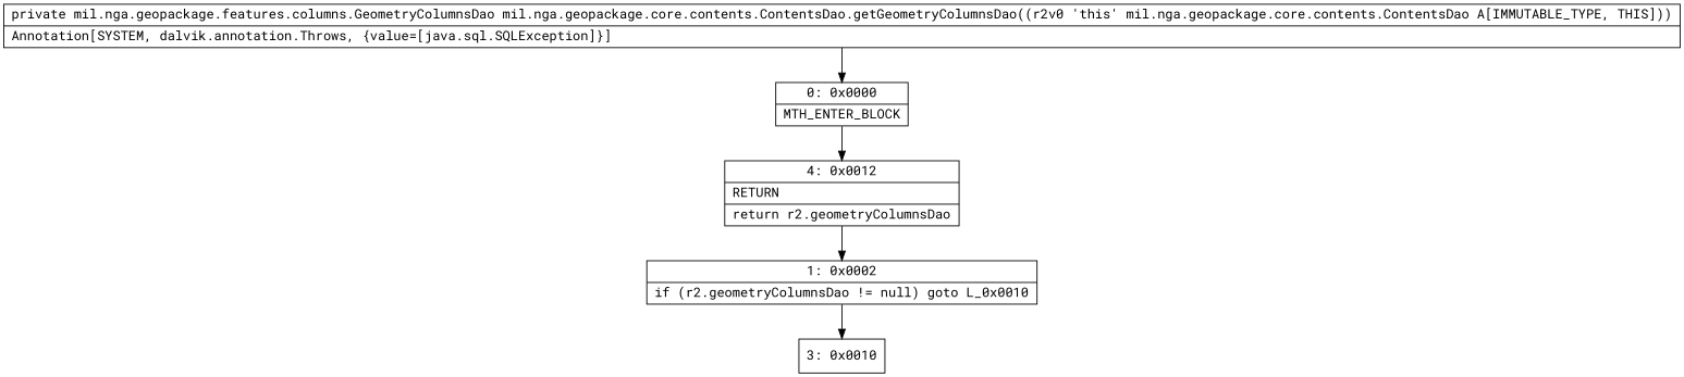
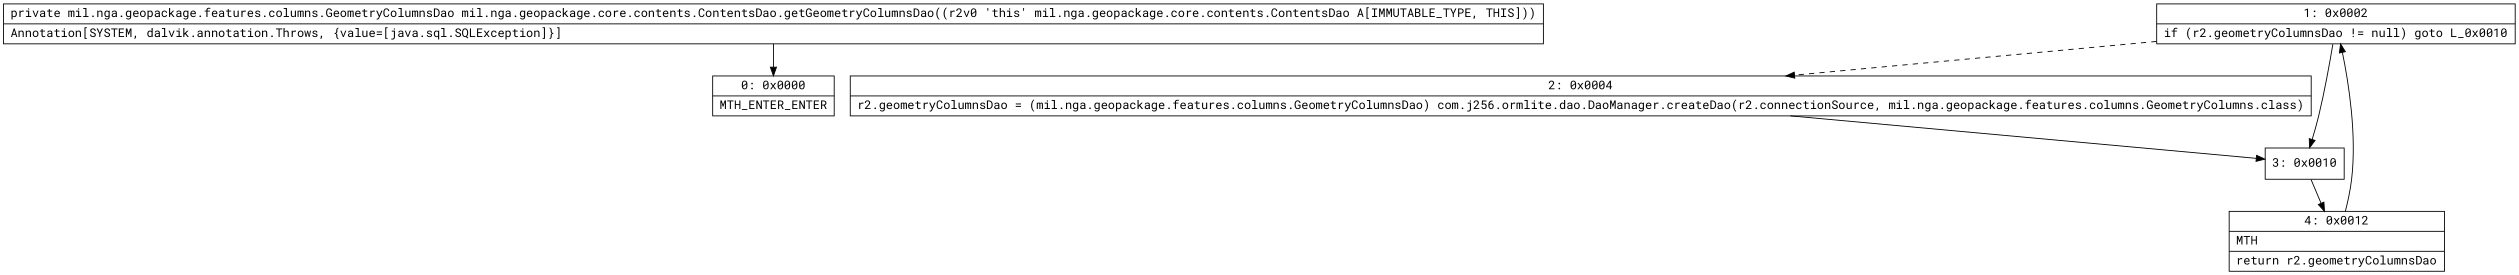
  digraph {
    fontname="Roboto Mono"
    node [fontname="Roboto Mono" shape=record]
    edge [fontname="Roboto Mono"]
-   n1 [label="{0\:\ 0x0000|MTH_ENTER_BLOCK\l}"]
+   n1 [label="{0\:\ 0x0000|MTH_ENTER_ENTER\l}"]
    n2 [label="{1\:\ 0x0002|if (r2.geometryColumnsDao != null) goto L_0x0010\l}"]
+   n3 [label="{2\:\ 0x0004|r2.geometryColumnsDao = (mil.nga.geopackage.features.columns.GeometryColumnsDao) com.j256.ormlite.dao.DaoManager.createDao(r2.connectionSource, mil.nga.geopackage.features.columns.GeometryColumns.class)\l}"]
    n4 [label="{3\:\ 0x0010}"]
-   n5 [label="{4\:\ 0x0012|RETURN\l|return r2.geometryColumnsDao\l}"]
+   n5 [label="{4\:\ 0x0012|MTH\l|return r2.geometryColumnsDao\l}"]
    n6 [label="{private mil.nga.geopackage.features.columns.GeometryColumnsDao mil.nga.geopackage.core.contents.ContentsDao.getGeometryColumnsDao((r2v0 'this' mil.nga.geopackage.core.contents.ContentsDao A[IMMUTABLE_TYPE, THIS]))  | Annotation[SYSTEM, dalvik.annotation.Throws, \{value=[java.sql.SQLException]\}]\l}"]
+   n2 -> n3 [style=dashed]
    n2 -> n4
-   n1 -> n5
+   n3 -> n4
+   n4 -> n5
    n5 -> n2
    n6 -> n1
  }
